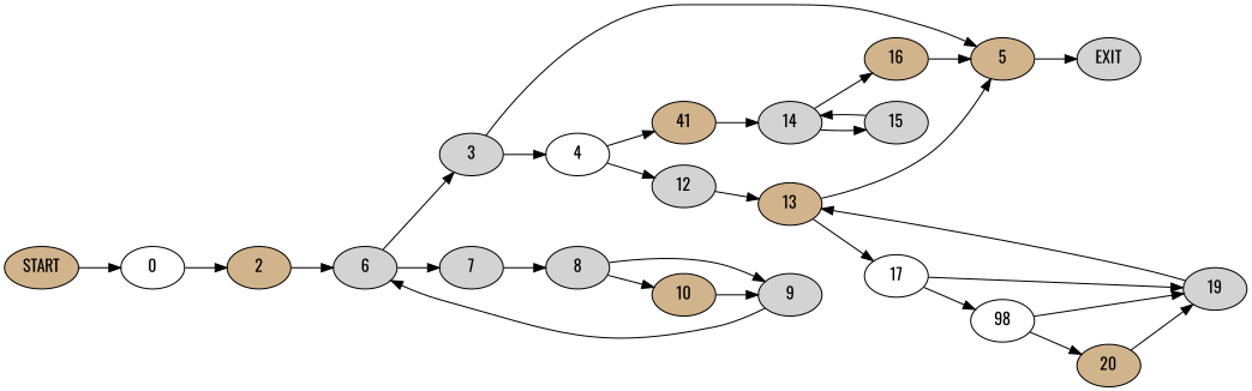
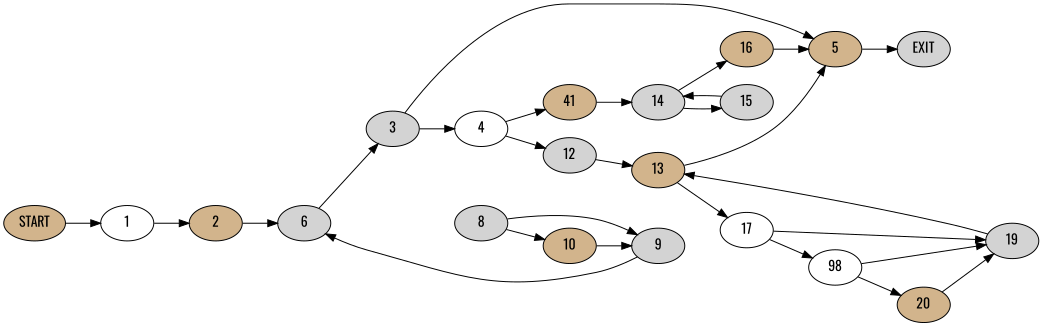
  digraph {
    fontname=Oswald
    rankdir=LR
    node [fillcolor=lightgrey fontname=Oswald style=filled]
    edge [fontname=Oswald]
    n1 [fillcolor=tan label=START]
-   1 [fillcolor=white label=0]
+   1 [fillcolor=white]
    2 [fillcolor=tan]
    n4 [label=EXIT]
    6
    4 [fillcolor=white]
    3
    5 [fillcolor=tan]
-   7
    n10 [fillcolor=tan label=41]
    12
    14
    13 [fillcolor=tan]
    8
    9
    10 [fillcolor=tan]
    15
    16 [fillcolor=tan]
    17 [fillcolor=white]
    n20 [fillcolor=white label=98]
    19
    20 [fillcolor=tan]
    n1 -> 1
    1 -> 2
    2 -> 6
    6 -> 3
-   6 -> 7
    4 -> n10
    4 -> 12
    3 -> 4
    3 -> 5
    5 -> n4
-   7 -> 8
    n10 -> 14
    12 -> 13
    14 -> 15
    14 -> 16
    13 -> 5
    13 -> 17
    8 -> 9
    8 -> 10
    9 -> 6
    10 -> 9
    15 -> 14
    16 -> 5
    17 -> n20
    17 -> 19
    n20 -> 19
    n20 -> 20
    19 -> 13
    20 -> 19
  }
